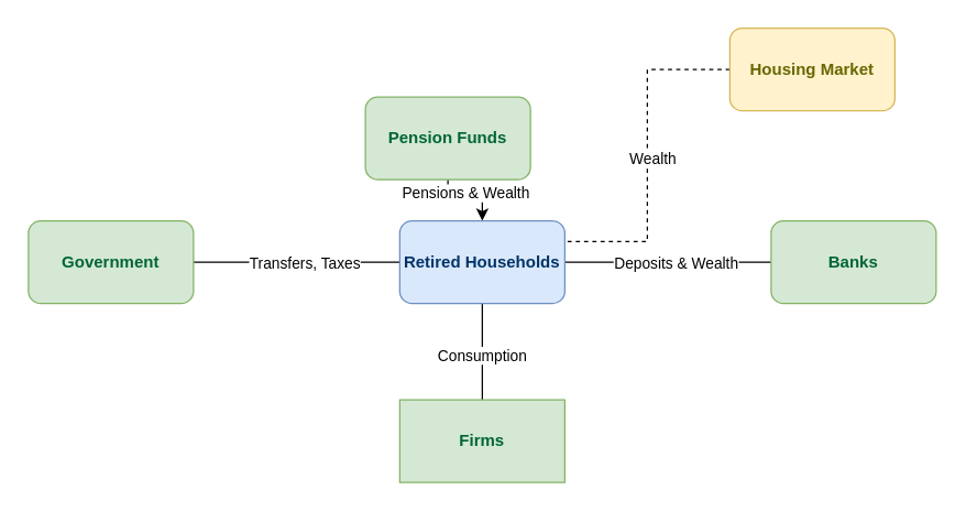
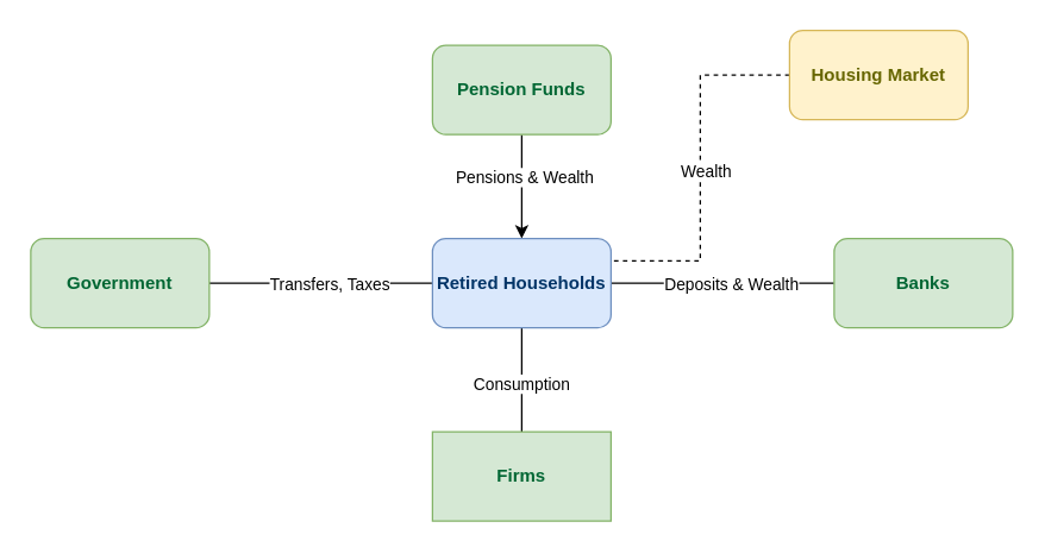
  <mxCell id="0" />
  <mxCell id="1" parent="0" />
  <mxCell id="2" style="edgeStyle=orthogonalEdgeStyle;rounded=0;orthogonalLoop=1;jettySize=auto;html=1;entryX=0;entryY=0.5;entryDx=0;entryDy=0;endArrow=none;endFill=0;" parent="1" source="10" target="12" edge="1"><mxGeometry relative="1" as="geometry"><Array as="points"><mxPoint x="490" y="190" /><mxPoint x="490" y="190" /></Array></mxGeometry></mxCell>
  <mxCell id="3" value="Deposits &amp;amp; Wealth" style="edgeLabel;html=1;align=center;verticalAlign=middle;resizable=0;points=[];" parent="2" vertex="1" connectable="0"><mxGeometry x="0.077" y="2" relative="1" as="geometry"><mxPoint x="-1" y="2" as="offset" /></mxGeometry></mxCell>
  <mxCell id="4" style="edgeStyle=orthogonalEdgeStyle;rounded=0;orthogonalLoop=1;jettySize=auto;html=1;entryX=0.5;entryY=1;entryDx=0;entryDy=0;endArrow=none;endFill=0;startArrow=classic;startFill=1;" parent="1" source="10" target="11" edge="1"><mxGeometry relative="1" as="geometry" /></mxCell>
  <mxCell id="5" value="Pensions &amp;amp; Wealth" style="edgeLabel;html=1;align=center;verticalAlign=middle;resizable=0;points=[];" parent="4" vertex="1" connectable="0"><mxGeometry x="0.206" y="-1" relative="1" as="geometry"><mxPoint as="offset" /></mxGeometry></mxCell>
  <mxCell id="6" style="edgeStyle=orthogonalEdgeStyle;rounded=0;orthogonalLoop=1;jettySize=auto;html=1;endArrow=none;endFill=0;exitX=0;exitY=0.5;exitDx=0;exitDy=0;" parent="1" source="10" target="16" edge="1"><mxGeometry relative="1" as="geometry" /></mxCell>
  <mxCell id="7" value="Transfers, Taxes" style="edgeLabel;html=1;align=center;verticalAlign=middle;resizable=0;points=[];" parent="6" vertex="1" connectable="0"><mxGeometry x="0.189" y="-1" relative="1" as="geometry"><mxPoint x="19" y="1" as="offset" /></mxGeometry></mxCell>
  <mxCell id="8" style="edgeStyle=orthogonalEdgeStyle;rounded=0;orthogonalLoop=1;jettySize=auto;html=1;endArrow=none;endFill=0;startArrow=none;startFill=0;" edge="1" parent="1" source="10" target="17"><mxGeometry relative="1" as="geometry"><Array as="points"><mxPoint x="350" y="240" /><mxPoint x="350" y="240" /></Array></mxGeometry></mxCell>
  <mxCell id="9" value="Consumption" style="edgeLabel;html=1;align=center;verticalAlign=middle;resizable=0;points=[];" vertex="1" connectable="0" parent="8"><mxGeometry x="0.051" y="-1" relative="1" as="geometry"><mxPoint as="offset" /></mxGeometry></mxCell>
  <mxCell id="10" value="Retired Households" style="rounded=1;whiteSpace=wrap;html=1;fillColor=#dae8fc;strokeColor=#6c8ebf;fontColor=#003366;fontStyle=1" parent="1" vertex="1"><mxGeometry x="290" y="160" width="120" height="60" as="geometry" /></mxCell>
- <mxCell id="11" value="Pension Funds" style="rounded=1;whiteSpace=wrap;html=1;fillColor=#d5e8d4;strokeColor=#82b366;fontColor=#006633;fontStyle=1" parent="1" vertex="1"><mxGeometry x="265" y="70" width="120" height="60" as="geometry" /></mxCell>
+ <mxCell id="11" value="Pension Funds" style="rounded=1;whiteSpace=wrap;html=1;fillColor=#d5e8d4;strokeColor=#82b366;fontColor=#006633;fontStyle=1" parent="1" vertex="1"><mxGeometry x="290" y="30" width="120" height="60" as="geometry" /></mxCell>
  <mxCell id="12" value="Banks" style="rounded=1;whiteSpace=wrap;html=1;fillColor=#d5e8d4;strokeColor=#82b366;fontColor=#006633;fontStyle=1" parent="1" vertex="1"><mxGeometry x="560" y="160" width="120" height="60" as="geometry" /></mxCell>
  <mxCell id="13" style="edgeStyle=orthogonalEdgeStyle;rounded=0;orthogonalLoop=1;jettySize=auto;html=1;entryX=1;entryY=0.25;entryDx=0;entryDy=0;endArrow=none;endFill=0;dashed=1;" parent="1" source="15" target="10" edge="1"><mxGeometry relative="1" as="geometry" /></mxCell>
  <mxCell id="14" value="Wealth" style="edgeLabel;html=1;align=center;verticalAlign=middle;resizable=0;points=[];" vertex="1" connectable="0" parent="13"><mxGeometry x="0.01" y="3" relative="1" as="geometry"><mxPoint as="offset" /></mxGeometry></mxCell>
  <mxCell id="15" value="Housing Market" style="rounded=1;whiteSpace=wrap;html=1;fillColor=#fff2cc;strokeColor=#d6b656;fontColor=#666600;fontStyle=1" parent="1" vertex="1"><mxGeometry x="530" y="20" width="120" height="60" as="geometry" /></mxCell>
  <mxCell id="16" value="Government" style="rounded=1;whiteSpace=wrap;html=1;fillColor=#d5e8d4;strokeColor=#82b366;fontColor=#006633;fontStyle=1" parent="1" vertex="1"><mxGeometry x="20" y="160" width="120" height="60" as="geometry" /></mxCell>
  <mxCell id="17" value="Firms" style="whiteSpace=wrap;html=1;fillColor=#d5e8d4;strokeColor=#82b366;fontColor=#006633;fontStyle=1;rounded=0;" vertex="1" parent="1"><mxGeometry x="290" y="290" width="120" height="60" as="geometry" /></mxCell>
